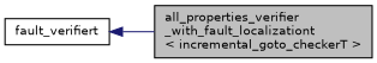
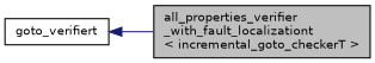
  digraph {
    rankdir=LR
    node [color=black fontname=Helvetica fontsize=10 shape=record]
    n1 [fillcolor=grey75 fontcolor=black height=0.2 label="all_properties_verifier\l_with_fault_localizationt\l\< incremental_goto_checkerT \>" style=filled width=0.4]
-   n2 [height=0.2 label=fault_verifiert width=0.4]
+   n2 [height=0.2 label=goto_verifiert width=0.4]
    n2 -> n1 [color=midnightblue dir=back fontname=Helvetica fontsize=10 labelfontname=Helvetica labelfontsize=10 style=solid]
  }
